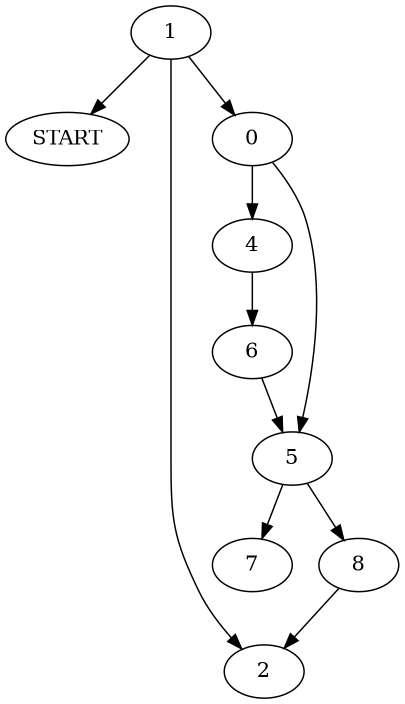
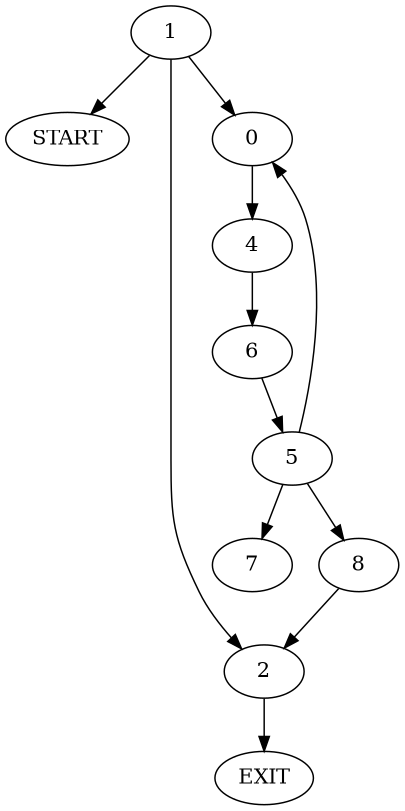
  digraph {
    n1 [label=START]
    1
    2
    n4 [label=0]
+   n5 [label=EXIT]
    4
    5
    6
    7
    8
    1 -> n1
    1 -> 2
    1 -> n4
+   2 -> n5
    n4 -> 4
-   n4 -> 5
+   5 -> n4
    4 -> 6
    5 -> 7
    5 -> 8
    6 -> 5
    8 -> 2
  }
